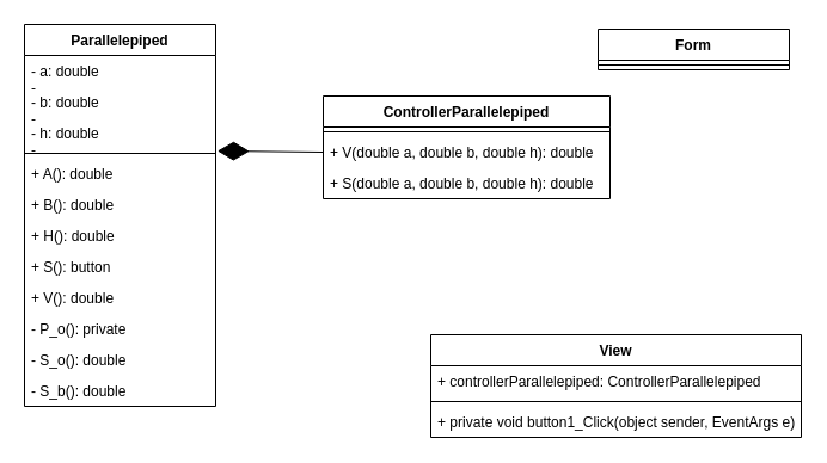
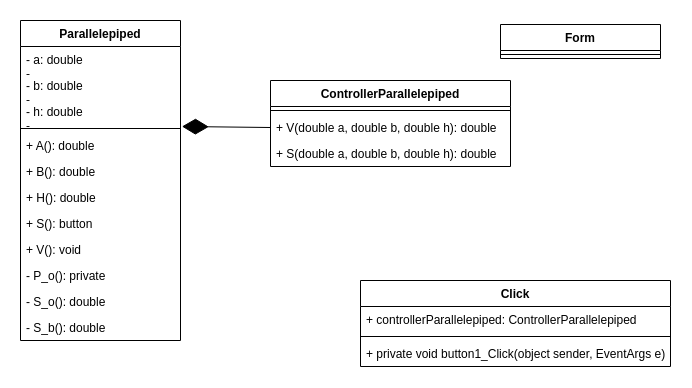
  <mxCell id="0" />
  <mxCell id="1" parent="0" />
  <mxCell id="2" value="Parallelepiped" style="swimlane;fontStyle=1;align=center;verticalAlign=top;childLayout=stackLayout;horizontal=1;startSize=26;horizontalStack=0;resizeParent=1;resizeParentMax=0;resizeLast=0;collapsible=1;marginBottom=0;whiteSpace=wrap;html=1;" vertex="1" parent="1"><mxGeometry x="20" y="20" width="160" height="320" as="geometry" /></mxCell>
  <mxCell id="3" value="- a: double&lt;div&gt;-&lt;/div&gt;" style="text;strokeColor=none;fillColor=none;align=left;verticalAlign=top;spacingLeft=4;spacingRight=4;overflow=hidden;rotatable=0;points=[[0,0.5],[1,0.5]];portConstraint=eastwest;whiteSpace=wrap;html=1;" vertex="1" parent="2"><mxGeometry y="26" width="160" height="26" as="geometry" /></mxCell>
  <mxCell id="4" value="- b:&amp;nbsp;double&lt;div&gt;-&lt;/div&gt;" style="text;strokeColor=none;fillColor=none;align=left;verticalAlign=top;spacingLeft=4;spacingRight=4;overflow=hidden;rotatable=0;points=[[0,0.5],[1,0.5]];portConstraint=eastwest;whiteSpace=wrap;html=1;" vertex="1" parent="2"><mxGeometry y="52" width="160" height="26" as="geometry" /></mxCell>
  <mxCell id="5" value="- h: double&lt;div&gt;-&lt;/div&gt;" style="text;strokeColor=none;fillColor=none;align=left;verticalAlign=top;spacingLeft=4;spacingRight=4;overflow=hidden;rotatable=0;points=[[0,0.5],[1,0.5]];portConstraint=eastwest;whiteSpace=wrap;html=1;" vertex="1" parent="2"><mxGeometry y="78" width="160" height="26" as="geometry" /></mxCell>
  <mxCell id="6" value="" style="line;strokeWidth=1;fillColor=none;align=left;verticalAlign=middle;spacingTop=-1;spacingLeft=3;spacingRight=3;rotatable=0;labelPosition=right;points=[];portConstraint=eastwest;strokeColor=inherit;" vertex="1" parent="2"><mxGeometry y="104" width="160" height="8" as="geometry" /></mxCell>
  <mxCell id="7" value="+ A(): double" style="text;strokeColor=none;fillColor=none;align=left;verticalAlign=top;spacingLeft=4;spacingRight=4;overflow=hidden;rotatable=0;points=[[0,0.5],[1,0.5]];portConstraint=eastwest;whiteSpace=wrap;html=1;" vertex="1" parent="2"><mxGeometry y="112" width="160" height="26" as="geometry" /></mxCell>
  <mxCell id="8" value="+ B&lt;span style=&quot;background-color: initial;&quot;&gt;(): double&lt;/span&gt;" style="text;strokeColor=none;fillColor=none;align=left;verticalAlign=top;spacingLeft=4;spacingRight=4;overflow=hidden;rotatable=0;points=[[0,0.5],[1,0.5]];portConstraint=eastwest;whiteSpace=wrap;html=1;" vertex="1" parent="2"><mxGeometry y="138" width="160" height="26" as="geometry" /></mxCell>
  <mxCell id="9" value="+ H&lt;span style=&quot;background-color: initial;&quot;&gt;(): double&lt;/span&gt;" style="text;strokeColor=none;fillColor=none;align=left;verticalAlign=top;spacingLeft=4;spacingRight=4;overflow=hidden;rotatable=0;points=[[0,0.5],[1,0.5]];portConstraint=eastwest;whiteSpace=wrap;html=1;" vertex="1" parent="2"><mxGeometry y="164" width="160" height="26" as="geometry" /></mxCell>
  <mxCell id="10" value="+ S&lt;span style=&quot;background-color: initial;&quot;&gt;(): button&lt;/span&gt;" style="text;strokeColor=none;fillColor=none;align=left;verticalAlign=top;spacingLeft=4;spacingRight=4;overflow=hidden;rotatable=0;points=[[0,0.5],[1,0.5]];portConstraint=eastwest;whiteSpace=wrap;html=1;" vertex="1" parent="2"><mxGeometry y="190" width="160" height="26" as="geometry" /></mxCell>
- <mxCell id="11" value="+ V&lt;span style=&quot;background-color: initial;&quot;&gt;(): double&lt;/span&gt;" style="text;strokeColor=none;fillColor=none;align=left;verticalAlign=top;spacingLeft=4;spacingRight=4;overflow=hidden;rotatable=0;points=[[0,0.5],[1,0.5]];portConstraint=eastwest;whiteSpace=wrap;html=1;" vertex="1" parent="2"><mxGeometry y="216" width="160" height="26" as="geometry" /></mxCell>
+ <mxCell id="11" value="+ V&lt;span style=&quot;background-color: initial;&quot;&gt;(): void&lt;/span&gt;" style="text;strokeColor=none;fillColor=none;align=left;verticalAlign=top;spacingLeft=4;spacingRight=4;overflow=hidden;rotatable=0;points=[[0,0.5],[1,0.5]];portConstraint=eastwest;whiteSpace=wrap;html=1;" vertex="1" parent="2"><mxGeometry y="216" width="160" height="26" as="geometry" /></mxCell>
  <mxCell id="12" value="- P_o&lt;span style=&quot;background-color: initial;&quot;&gt;(): private&lt;/span&gt;" style="text;strokeColor=none;fillColor=none;align=left;verticalAlign=top;spacingLeft=4;spacingRight=4;overflow=hidden;rotatable=0;points=[[0,0.5],[1,0.5]];portConstraint=eastwest;whiteSpace=wrap;html=1;" vertex="1" parent="2"><mxGeometry y="242" width="160" height="26" as="geometry" /></mxCell>
  <mxCell id="13" value="- S_o&lt;span style=&quot;background-color: initial;&quot;&gt;(): double&lt;/span&gt;" style="text;strokeColor=none;fillColor=none;align=left;verticalAlign=top;spacingLeft=4;spacingRight=4;overflow=hidden;rotatable=0;points=[[0,0.5],[1,0.5]];portConstraint=eastwest;whiteSpace=wrap;html=1;" vertex="1" parent="2"><mxGeometry y="268" width="160" height="26" as="geometry" /></mxCell>
  <mxCell id="14" value="- S_b&lt;span style=&quot;background-color: initial;&quot;&gt;(): double&lt;/span&gt;" style="text;strokeColor=none;fillColor=none;align=left;verticalAlign=top;spacingLeft=4;spacingRight=4;overflow=hidden;rotatable=0;points=[[0,0.5],[1,0.5]];portConstraint=eastwest;whiteSpace=wrap;html=1;" vertex="1" parent="2"><mxGeometry y="294" width="160" height="26" as="geometry" /></mxCell>
  <mxCell id="15" value="ControllerParallelepiped" style="swimlane;fontStyle=1;align=center;verticalAlign=top;childLayout=stackLayout;horizontal=1;startSize=26;horizontalStack=0;resizeParent=1;resizeParentMax=0;resizeLast=0;collapsible=1;marginBottom=0;whiteSpace=wrap;html=1;" vertex="1" parent="1"><mxGeometry x="270" y="80" width="240" height="86" as="geometry" /></mxCell>
  <mxCell id="16" value="" style="line;strokeWidth=1;fillColor=none;align=left;verticalAlign=middle;spacingTop=-1;spacingLeft=3;spacingRight=3;rotatable=0;labelPosition=right;points=[];portConstraint=eastwest;strokeColor=inherit;" vertex="1" parent="15"><mxGeometry y="26" width="240" height="8" as="geometry" /></mxCell>
  <mxCell id="17" value="+ V(double a, double b, double h): double" style="text;strokeColor=none;fillColor=none;align=left;verticalAlign=top;spacingLeft=4;spacingRight=4;overflow=hidden;rotatable=0;points=[[0,0.5],[1,0.5]];portConstraint=eastwest;whiteSpace=wrap;html=1;" vertex="1" parent="15"><mxGeometry y="34" width="240" height="26" as="geometry" /></mxCell>
  <mxCell id="18" value="+ S(double a, double b, double h): double" style="text;strokeColor=none;fillColor=none;align=left;verticalAlign=top;spacingLeft=4;spacingRight=4;overflow=hidden;rotatable=0;points=[[0,0.5],[1,0.5]];portConstraint=eastwest;whiteSpace=wrap;html=1;" vertex="1" parent="15"><mxGeometry y="60" width="240" height="26" as="geometry" /></mxCell>
- <mxCell id="19" value="View" style="swimlane;fontStyle=1;align=center;verticalAlign=top;childLayout=stackLayout;horizontal=1;startSize=26;horizontalStack=0;resizeParent=1;resizeParentMax=0;resizeLast=0;collapsible=1;marginBottom=0;whiteSpace=wrap;html=1;" vertex="1" parent="1"><mxGeometry x="360" y="280" width="310" height="86" as="geometry" /></mxCell>
+ <mxCell id="19" value="Click" style="swimlane;fontStyle=1;align=center;verticalAlign=top;childLayout=stackLayout;horizontal=1;startSize=26;horizontalStack=0;resizeParent=1;resizeParentMax=0;resizeLast=0;collapsible=1;marginBottom=0;whiteSpace=wrap;html=1;" vertex="1" parent="1"><mxGeometry x="360" y="280" width="310" height="86" as="geometry" /></mxCell>
  <mxCell id="20" value="+ controllerParallelepiped: ControllerParallelepiped" style="text;strokeColor=none;fillColor=none;align=left;verticalAlign=top;spacingLeft=4;spacingRight=4;overflow=hidden;rotatable=0;points=[[0,0.5],[1,0.5]];portConstraint=eastwest;whiteSpace=wrap;html=1;" vertex="1" parent="19"><mxGeometry y="26" width="310" height="26" as="geometry" /></mxCell>
  <mxCell id="21" value="" style="line;strokeWidth=1;fillColor=none;align=left;verticalAlign=middle;spacingTop=-1;spacingLeft=3;spacingRight=3;rotatable=0;labelPosition=right;points=[];portConstraint=eastwest;strokeColor=inherit;" vertex="1" parent="19"><mxGeometry y="52" width="310" height="8" as="geometry" /></mxCell>
  <mxCell id="22" value="+&amp;nbsp;private void button1_Click(object sender, EventArgs e)" style="text;strokeColor=none;fillColor=none;align=left;verticalAlign=top;spacingLeft=4;spacingRight=4;overflow=hidden;rotatable=0;points=[[0,0.5],[1,0.5]];portConstraint=eastwest;whiteSpace=wrap;html=1;" vertex="1" parent="19"><mxGeometry y="60" width="310" height="26" as="geometry" /></mxCell>
  <mxCell id="23" value="Form" style="swimlane;fontStyle=1;align=center;verticalAlign=top;childLayout=stackLayout;horizontal=1;startSize=26;horizontalStack=0;resizeParent=1;resizeParentMax=0;resizeLast=0;collapsible=1;marginBottom=0;whiteSpace=wrap;html=1;" vertex="1" parent="1"><mxGeometry x="500" y="24" width="160" height="34" as="geometry" /></mxCell>
  <mxCell id="24" value="" style="line;strokeWidth=1;fillColor=none;align=left;verticalAlign=middle;spacingTop=-1;spacingLeft=3;spacingRight=3;rotatable=0;labelPosition=right;points=[];portConstraint=eastwest;strokeColor=inherit;" vertex="1" parent="23"><mxGeometry y="26" width="160" height="8" as="geometry" /></mxCell>
  <mxCell id="25" value="" style="endArrow=diamondThin;endFill=1;endSize=24;html=1;rounded=0;exitX=0;exitY=0.5;exitDx=0;exitDy=0;entryX=1.009;entryY=0.249;entryDx=0;entryDy=0;entryPerimeter=0;" edge="1" parent="1" source="17" target="6"><mxGeometry width="160" relative="1" as="geometry"><mxPoint x="515" y="240" as="sourcePoint" /><mxPoint x="395" y="180" as="targetPoint" /></mxGeometry></mxCell>
